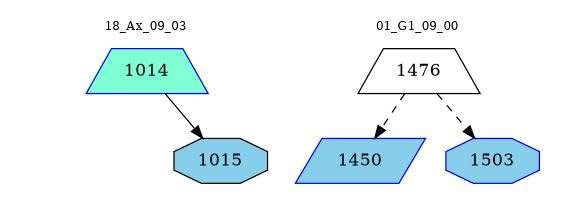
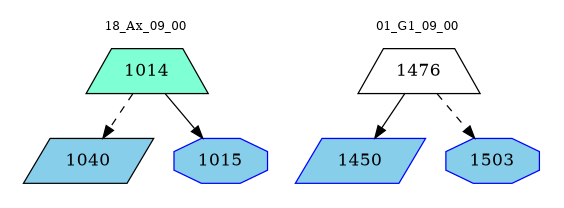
  digraph {
    node [color=blue fillcolor=skyblue shape=trapezium style=filled]
    edge [color=black style=dashed]
-   n1 [fillcolor=aquamarine label=1014]
-   n3 [color=black label=1015 shape=octagon]
+   n1 [color=black fillcolor=aquamarine label=1014]
+   n2 [color=black label=1040 shape=parallelogram]
+   n3 [label=1015 shape=octagon]
    n4 [color=black fillcolor=white label=1476]
    n5 [label=1450 shape=parallelogram]
    n6 [label=1503 shape=octagon]
    subgraph cluster_1 {
      color=white
      fontsize=10
-     label="18_Ax_09_03"
+     label="18_Ax_09_00"
      n1
+     n2
      n3
    }
    subgraph cluster_2 {
      color=white
      fontsize=10
      label="01_G1_09_00"
      n4
      n5
      n6
    }
+   n1 -> n2
    n1 -> n3 [style=solid]
-   n4 -> n5
+   n4 -> n5 [style=solid]
    n4 -> n6
  }
